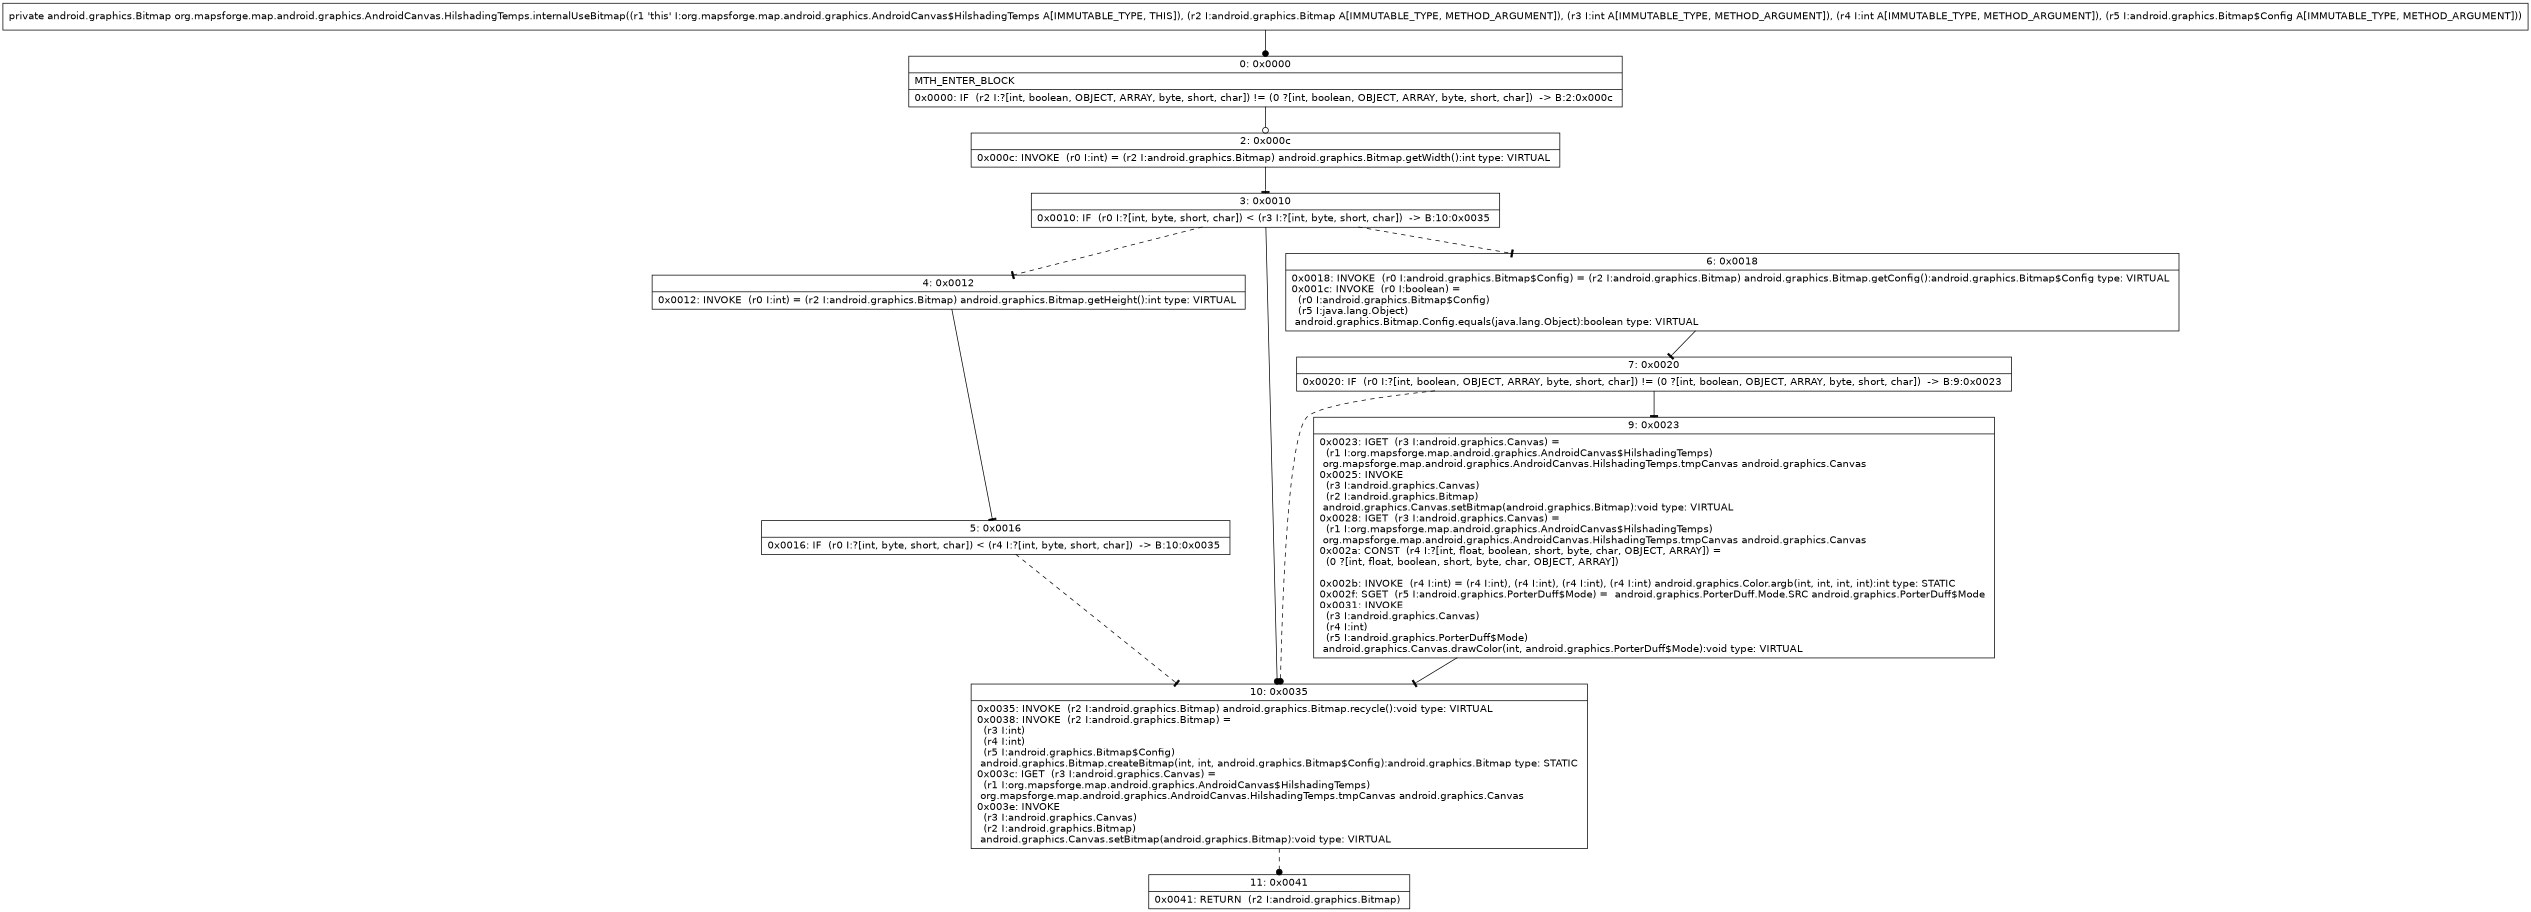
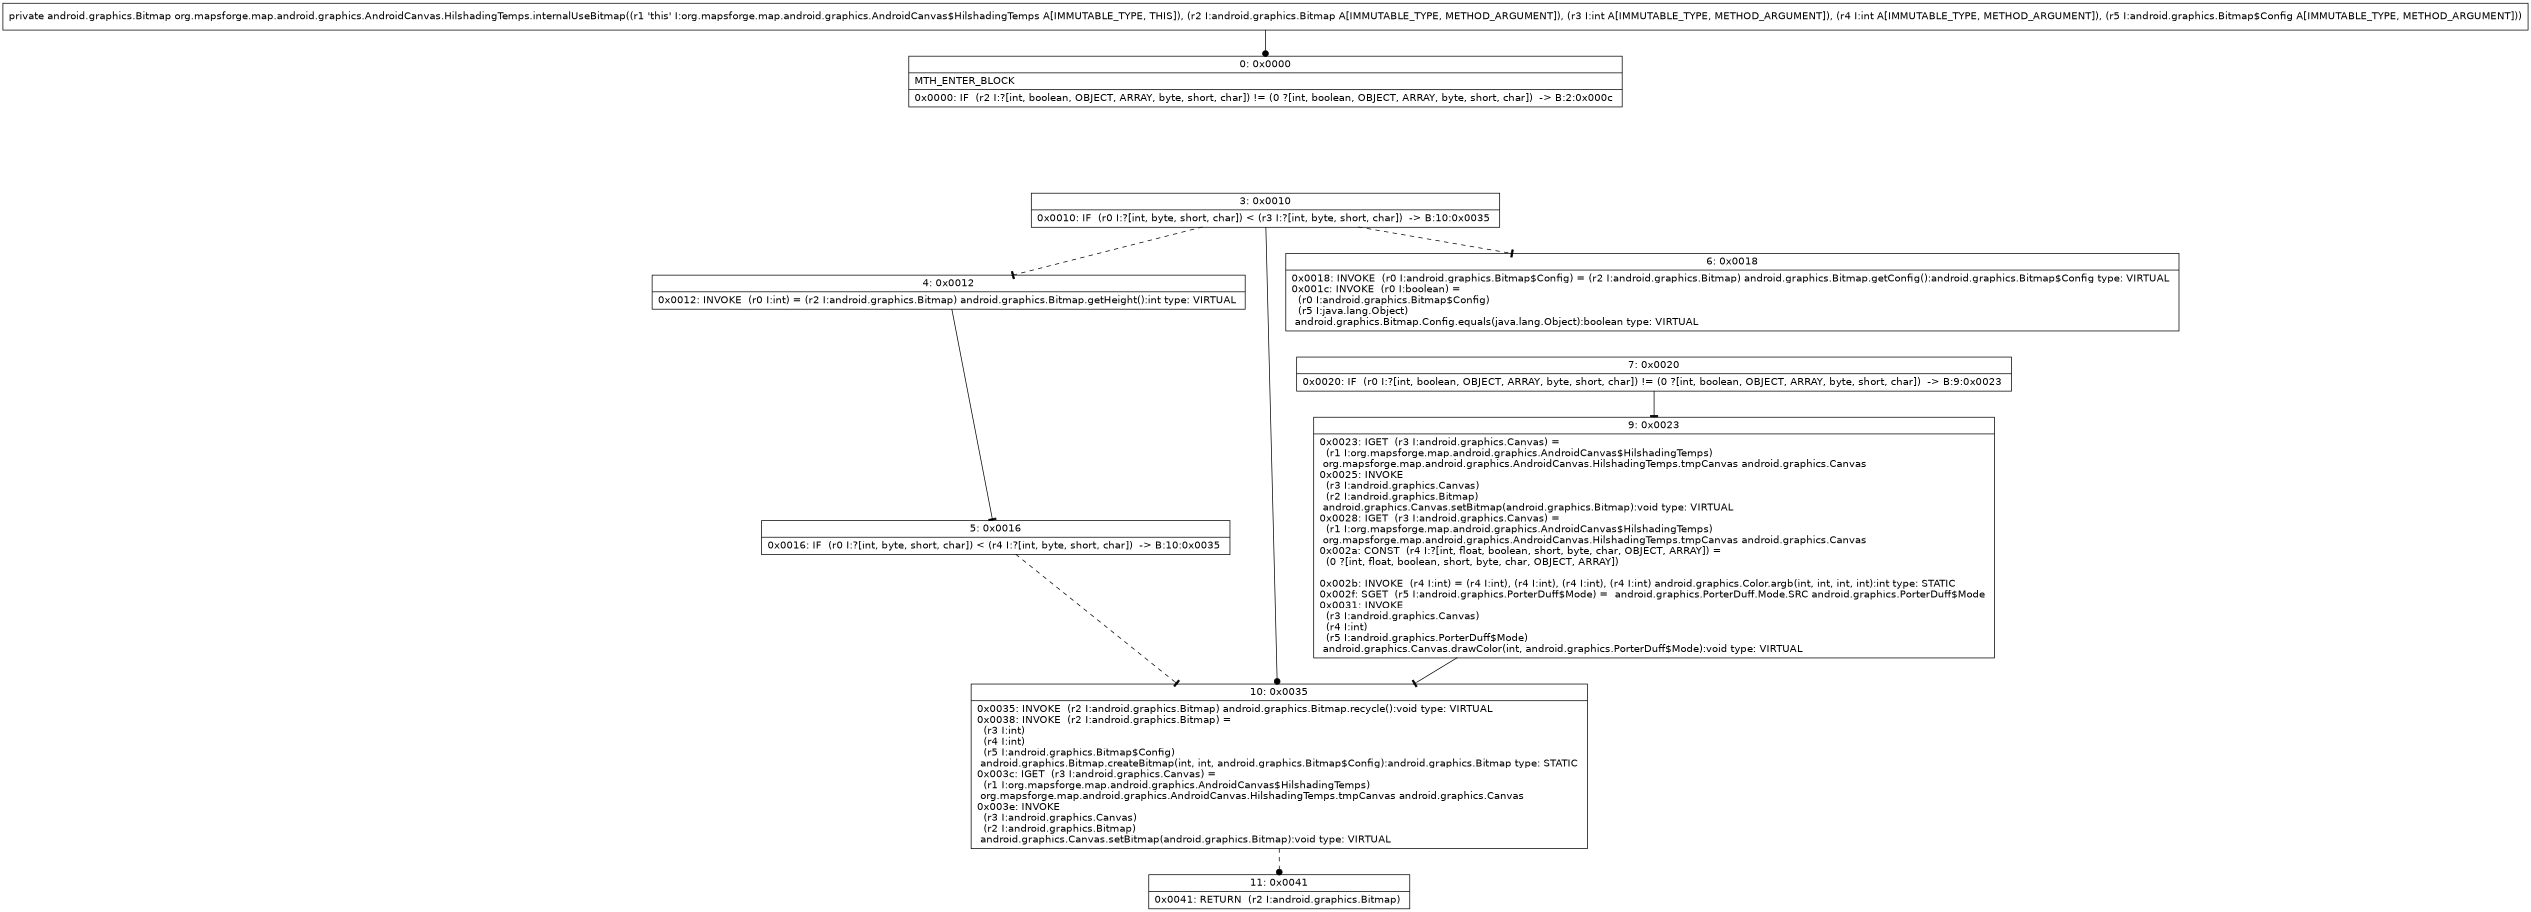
  digraph {
    fontname="DejaVu Sans"
    node [fontname="DejaVu Sans" shape=record]
    edge [arrowhead=tee fontname="DejaVu Sans"]
    n1 [label="{0\:\ 0x0000|MTH_ENTER_BLOCK\l|0x0000: IF  (r2 I:?[int, boolean, OBJECT, ARRAY, byte, short, char]) != (0 ?[int, boolean, OBJECT, ARRAY, byte, short, char])  \-\> B:2:0x000c \l}"]
-   n2 [label="{2\:\ 0x000c|0x000c: INVOKE  (r0 I:int) = (r2 I:android.graphics.Bitmap) android.graphics.Bitmap.getWidth():int type: VIRTUAL \l}"]
    n3 [label="{3\:\ 0x0010|0x0010: IF  (r0 I:?[int, byte, short, char]) \< (r3 I:?[int, byte, short, char])  \-\> B:10:0x0035 \l}"]
    n4 [label="{11\:\ 0x0041|0x0041: RETURN  (r2 I:android.graphics.Bitmap) \l}"]
    n5 [label="{4\:\ 0x0012|0x0012: INVOKE  (r0 I:int) = (r2 I:android.graphics.Bitmap) android.graphics.Bitmap.getHeight():int type: VIRTUAL \l}"]
    n6 [label="{10\:\ 0x0035|0x0035: INVOKE  (r2 I:android.graphics.Bitmap) android.graphics.Bitmap.recycle():void type: VIRTUAL \l0x0038: INVOKE  (r2 I:android.graphics.Bitmap) = \l  (r3 I:int)\l  (r4 I:int)\l  (r5 I:android.graphics.Bitmap$Config)\l android.graphics.Bitmap.createBitmap(int, int, android.graphics.Bitmap$Config):android.graphics.Bitmap type: STATIC \l0x003c: IGET  (r3 I:android.graphics.Canvas) = \l  (r1 I:org.mapsforge.map.android.graphics.AndroidCanvas$HilshadingTemps)\l org.mapsforge.map.android.graphics.AndroidCanvas.HilshadingTemps.tmpCanvas android.graphics.Canvas \l0x003e: INVOKE  \l  (r3 I:android.graphics.Canvas)\l  (r2 I:android.graphics.Bitmap)\l android.graphics.Canvas.setBitmap(android.graphics.Bitmap):void type: VIRTUAL \l}"]
    n7 [label="{6\:\ 0x0018|0x0018: INVOKE  (r0 I:android.graphics.Bitmap$Config) = (r2 I:android.graphics.Bitmap) android.graphics.Bitmap.getConfig():android.graphics.Bitmap$Config type: VIRTUAL \l0x001c: INVOKE  (r0 I:boolean) = \l  (r0 I:android.graphics.Bitmap$Config)\l  (r5 I:java.lang.Object)\l android.graphics.Bitmap.Config.equals(java.lang.Object):boolean type: VIRTUAL \l}"]
    n8 [label="{5\:\ 0x0016|0x0016: IF  (r0 I:?[int, byte, short, char]) \< (r4 I:?[int, byte, short, char])  \-\> B:10:0x0035 \l}"]
    n9 [label="{7\:\ 0x0020|0x0020: IF  (r0 I:?[int, boolean, OBJECT, ARRAY, byte, short, char]) != (0 ?[int, boolean, OBJECT, ARRAY, byte, short, char])  \-\> B:9:0x0023 \l}"]
    n10 [label="{9\:\ 0x0023|0x0023: IGET  (r3 I:android.graphics.Canvas) = \l  (r1 I:org.mapsforge.map.android.graphics.AndroidCanvas$HilshadingTemps)\l org.mapsforge.map.android.graphics.AndroidCanvas.HilshadingTemps.tmpCanvas android.graphics.Canvas \l0x0025: INVOKE  \l  (r3 I:android.graphics.Canvas)\l  (r2 I:android.graphics.Bitmap)\l android.graphics.Canvas.setBitmap(android.graphics.Bitmap):void type: VIRTUAL \l0x0028: IGET  (r3 I:android.graphics.Canvas) = \l  (r1 I:org.mapsforge.map.android.graphics.AndroidCanvas$HilshadingTemps)\l org.mapsforge.map.android.graphics.AndroidCanvas.HilshadingTemps.tmpCanvas android.graphics.Canvas \l0x002a: CONST  (r4 I:?[int, float, boolean, short, byte, char, OBJECT, ARRAY]) = \l  (0 ?[int, float, boolean, short, byte, char, OBJECT, ARRAY])\l \l0x002b: INVOKE  (r4 I:int) = (r4 I:int), (r4 I:int), (r4 I:int), (r4 I:int) android.graphics.Color.argb(int, int, int, int):int type: STATIC \l0x002f: SGET  (r5 I:android.graphics.PorterDuff$Mode) =  android.graphics.PorterDuff.Mode.SRC android.graphics.PorterDuff$Mode \l0x0031: INVOKE  \l  (r3 I:android.graphics.Canvas)\l  (r4 I:int)\l  (r5 I:android.graphics.PorterDuff$Mode)\l android.graphics.Canvas.drawColor(int, android.graphics.PorterDuff$Mode):void type: VIRTUAL \l}"]
    n11 [label="{private android.graphics.Bitmap org.mapsforge.map.android.graphics.AndroidCanvas.HilshadingTemps.internalUseBitmap((r1 'this' I:org.mapsforge.map.android.graphics.AndroidCanvas$HilshadingTemps A[IMMUTABLE_TYPE, THIS]), (r2 I:android.graphics.Bitmap A[IMMUTABLE_TYPE, METHOD_ARGUMENT]), (r3 I:int A[IMMUTABLE_TYPE, METHOD_ARGUMENT]), (r4 I:int A[IMMUTABLE_TYPE, METHOD_ARGUMENT]), (r5 I:android.graphics.Bitmap$Config A[IMMUTABLE_TYPE, METHOD_ARGUMENT])) }"]
-   n1 -> n2 [arrowhead=odot]
-   n2 -> n3
    n3 -> n5 [style=dashed]
    n3 -> n6 [arrowhead=dot]
    n3 -> n7 [style=dashed]
    n5 -> n8
    n6 -> n4 [arrowhead=dot style=dashed]
-   n7 -> n9
    n8 -> n6 [style=dashed]
-   n9 -> n6 [arrowhead=dot style=dashed]
    n9 -> n10
    n10 -> n6
    n11 -> n1 [arrowhead=dot]
  }
